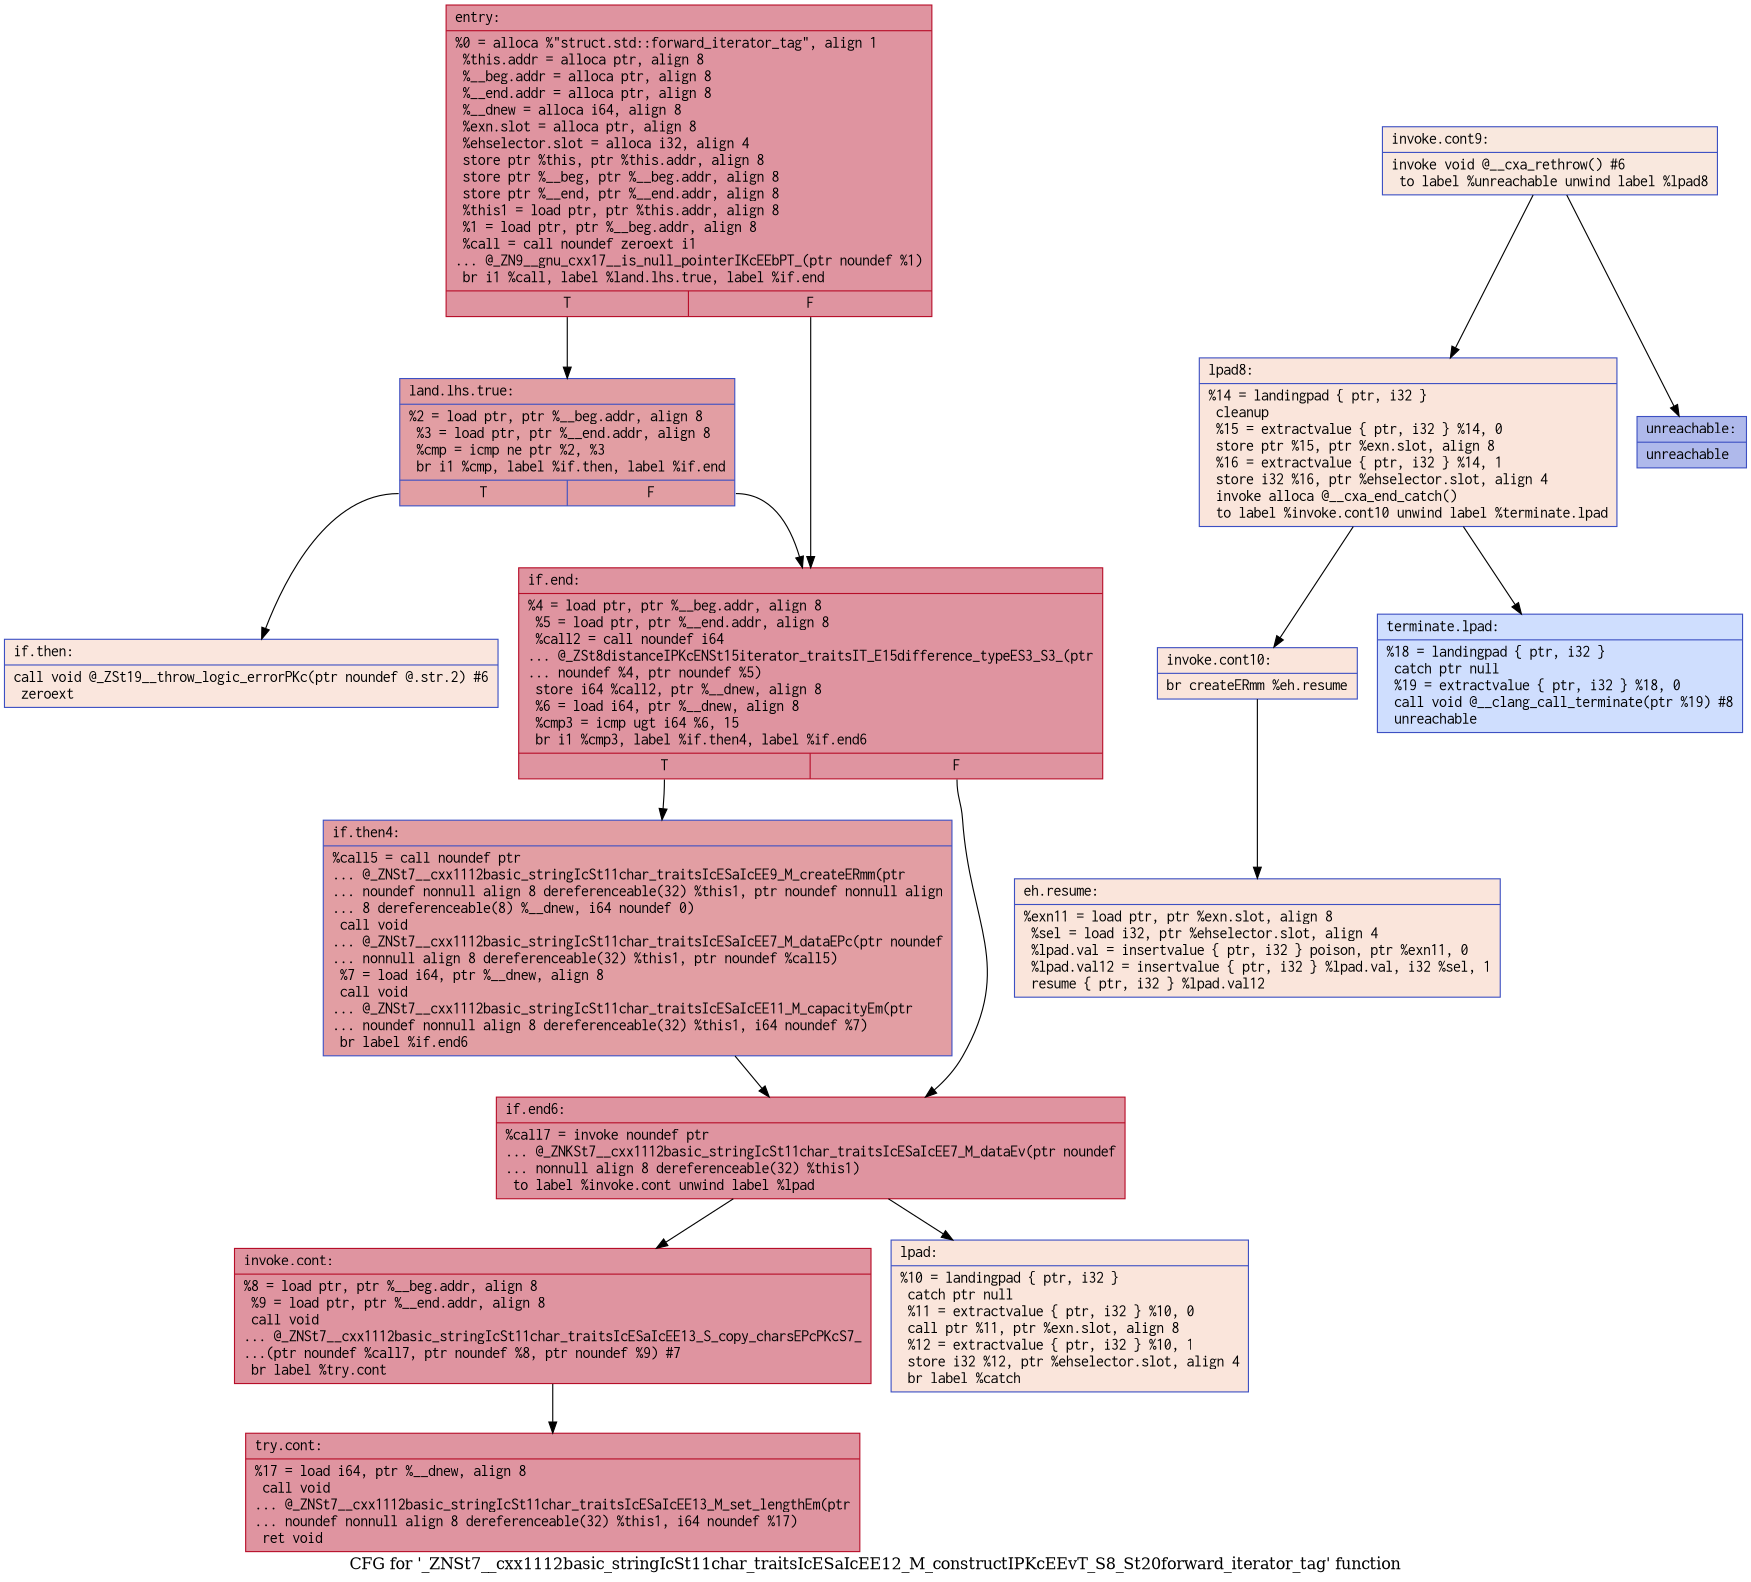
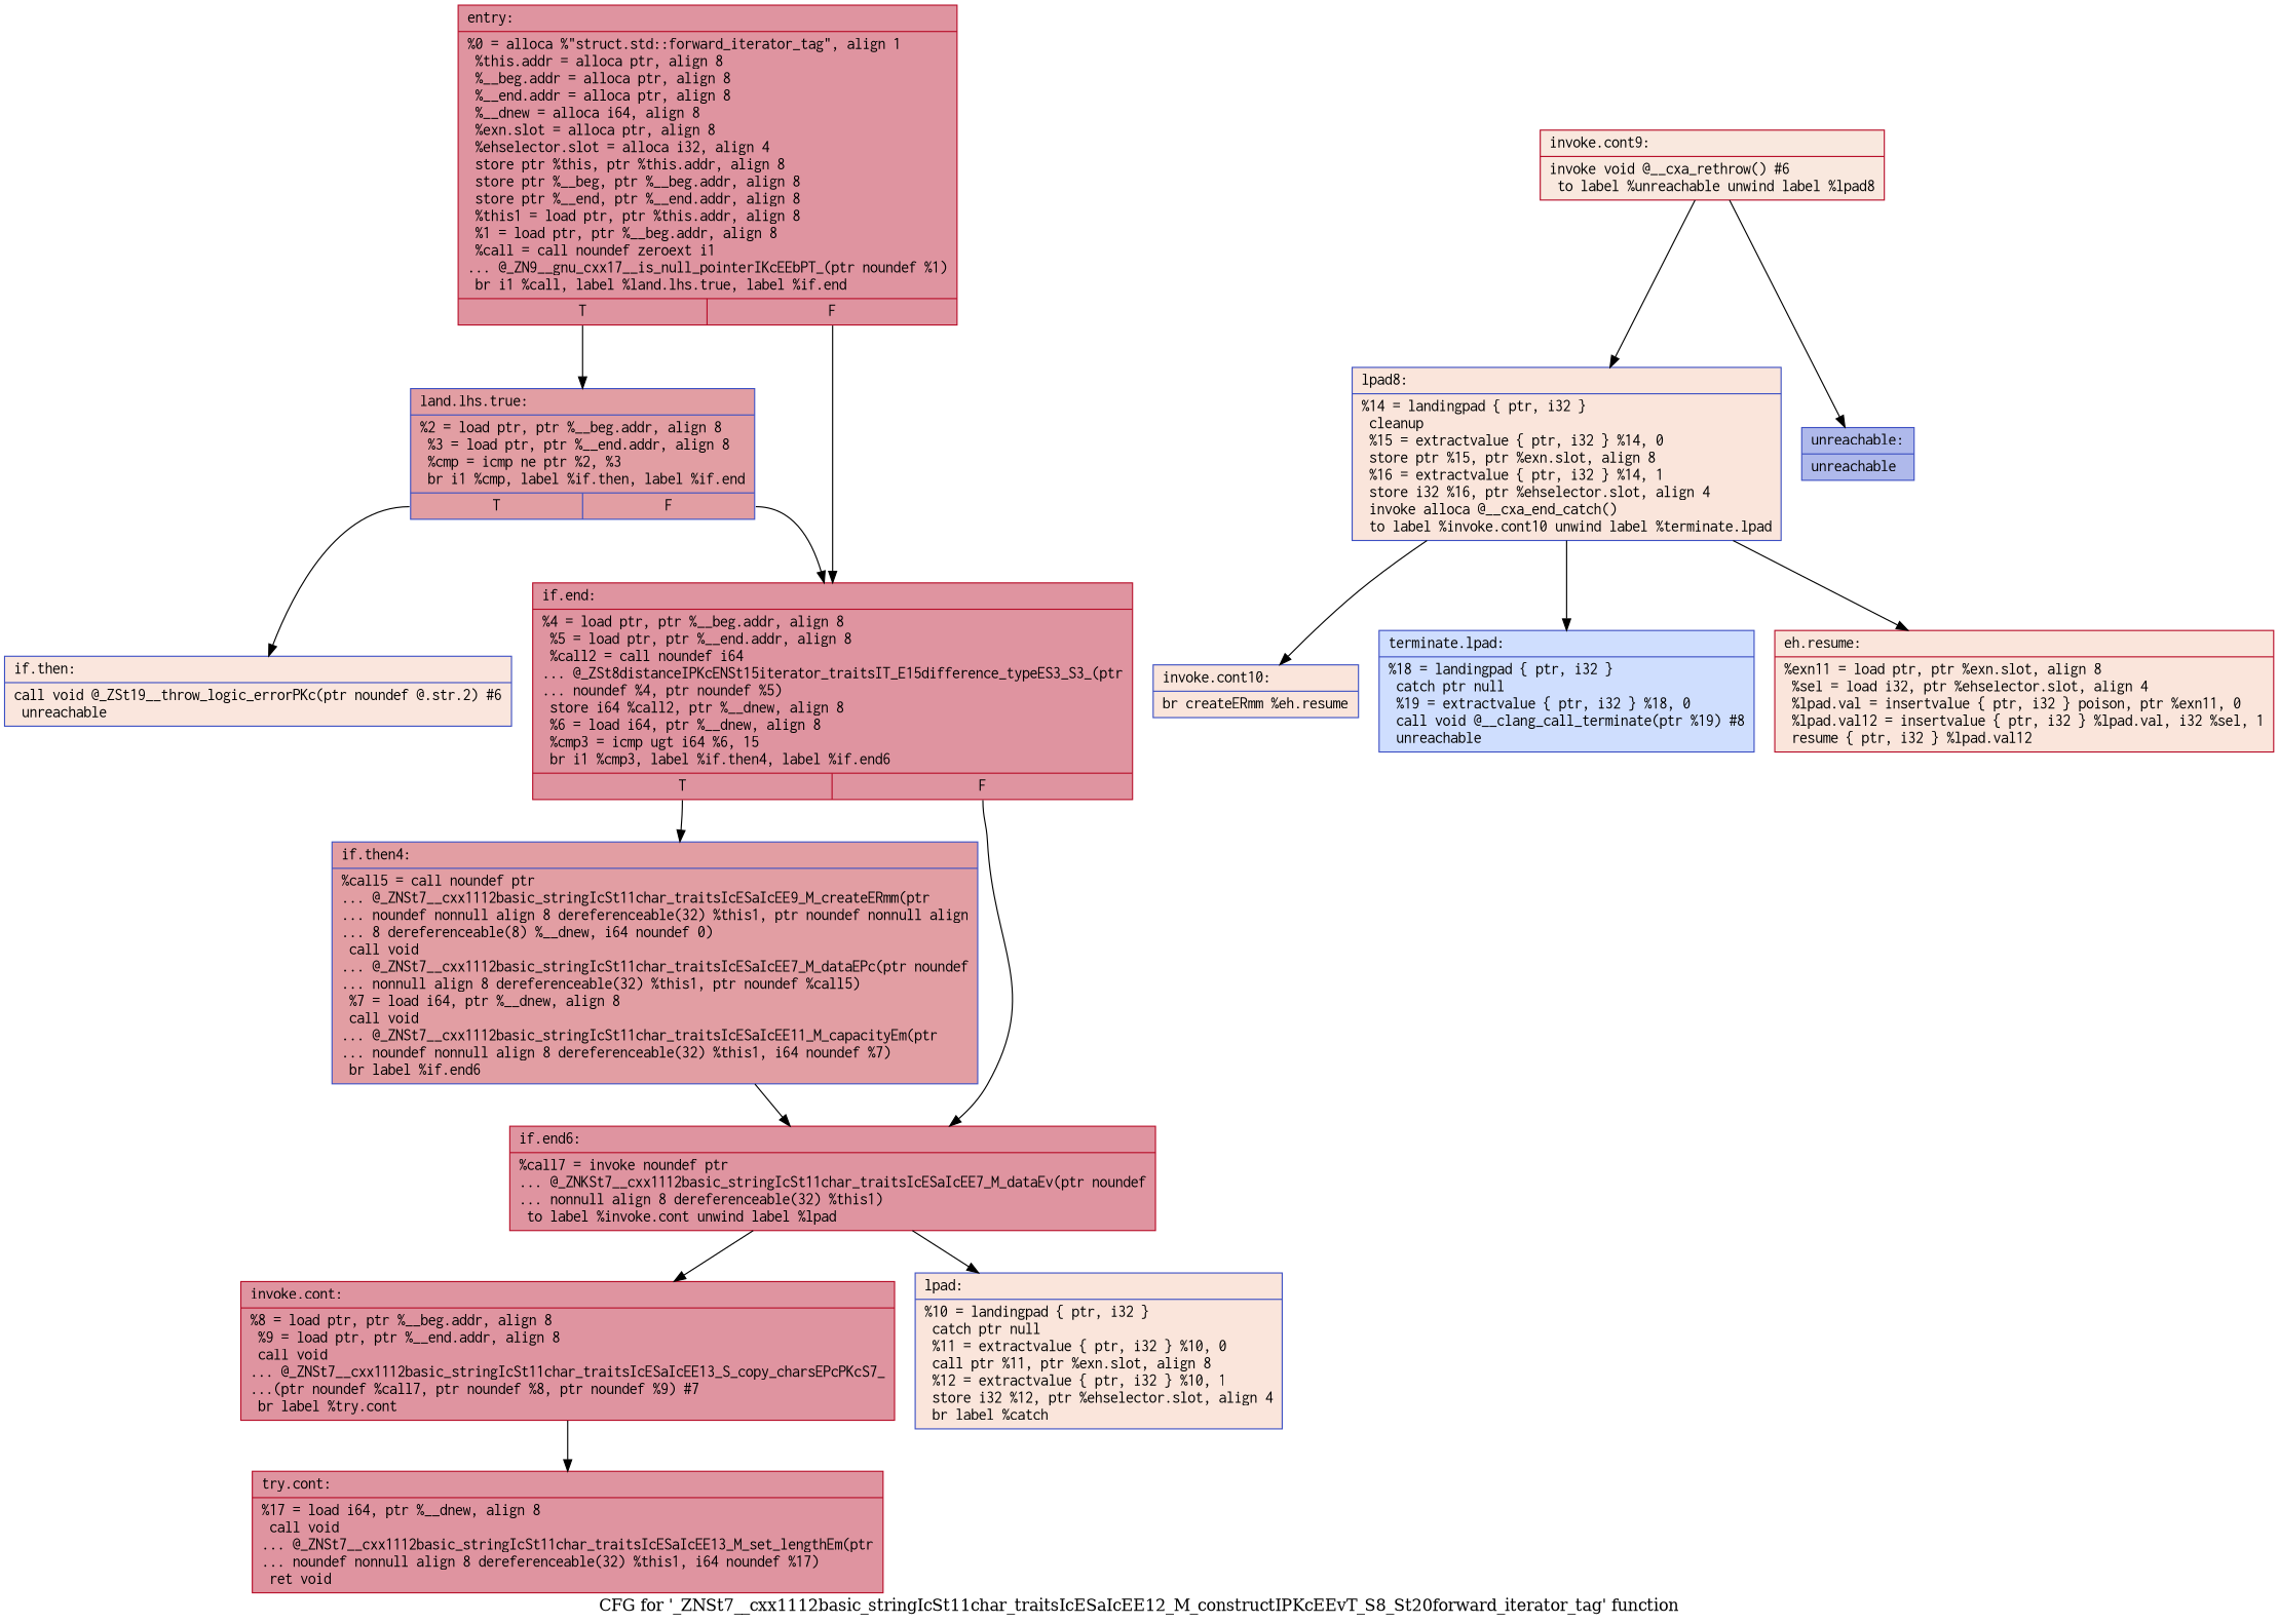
  digraph {
    label="CFG for '_ZNSt7__cxx1112basic_stringIcSt11char_traitsIcESaIcEE12_M_constructIPKcEEvT_S8_St20forward_iterator_tag' function"
    node [color="#3d50c3ff" fillcolor="#b70d2870" fontname=Courier shape=record style=filled]
    n1 [color="#b70d28ff" label="{entry:\l|  %0 = alloca %\"struct.std::forward_iterator_tag\", align 1\l  %this.addr = alloca ptr, align 8\l  %__beg.addr = alloca ptr, align 8\l  %__end.addr = alloca ptr, align 8\l  %__dnew = alloca i64, align 8\l  %exn.slot = alloca ptr, align 8\l  %ehselector.slot = alloca i32, align 4\l  store ptr %this, ptr %this.addr, align 8\l  store ptr %__beg, ptr %__beg.addr, align 8\l  store ptr %__end, ptr %__end.addr, align 8\l  %this1 = load ptr, ptr %this.addr, align 8\l  %1 = load ptr, ptr %__beg.addr, align 8\l  %call = call noundef zeroext i1\l... @_ZN9__gnu_cxx17__is_null_pointerIKcEEbPT_(ptr noundef %1)\l  br i1 %call, label %land.lhs.true, label %if.end\l|{<s0>T|<s1>F}}"]
    n2 [fillcolor="#be242e70" label="{land.lhs.true:\l|  %2 = load ptr, ptr %__beg.addr, align 8\l  %3 = load ptr, ptr %__end.addr, align 8\l  %cmp = icmp ne ptr %2, %3\l  br i1 %cmp, label %if.then, label %if.end\l|{<s0>T|<s1>F}}"]
    n3 [color="#b70d28ff" label="{if.end:\l|  %4 = load ptr, ptr %__beg.addr, align 8\l  %5 = load ptr, ptr %__end.addr, align 8\l  %call2 = call noundef i64\l... @_ZSt8distanceIPKcENSt15iterator_traitsIT_E15difference_typeES3_S3_(ptr\l... noundef %4, ptr noundef %5)\l  store i64 %call2, ptr %__dnew, align 8\l  %6 = load i64, ptr %__dnew, align 8\l  %cmp3 = icmp ugt i64 %6, 15\l  br i1 %cmp3, label %if.then4, label %if.end6\l|{<s0>T|<s1>F}}"]
-   n4 [fillcolor="#f3c7b170" label="{if.then:\l|  call void @_ZSt19__throw_logic_errorPKc(ptr noundef @.str.2) #6\l  zeroext\l}"]
+   n4 [fillcolor="#f3c7b170" label="{if.then:\l|  call void @_ZSt19__throw_logic_errorPKc(ptr noundef @.str.2) #6\l  unreachable\l}"]
    n5 [fillcolor="#be242e70" label="{if.then4:\l|  %call5 = call noundef ptr\l... @_ZNSt7__cxx1112basic_stringIcSt11char_traitsIcESaIcEE9_M_createERmm(ptr\l... noundef nonnull align 8 dereferenceable(32) %this1, ptr noundef nonnull align\l... 8 dereferenceable(8) %__dnew, i64 noundef 0)\l  call void\l... @_ZNSt7__cxx1112basic_stringIcSt11char_traitsIcESaIcEE7_M_dataEPc(ptr noundef\l... nonnull align 8 dereferenceable(32) %this1, ptr noundef %call5)\l  %7 = load i64, ptr %__dnew, align 8\l  call void\l... @_ZNSt7__cxx1112basic_stringIcSt11char_traitsIcESaIcEE11_M_capacityEm(ptr\l... noundef nonnull align 8 dereferenceable(32) %this1, i64 noundef %7)\l  br label %if.end6\l}"]
    n6 [color="#b70d28ff" label="{if.end6:\l|  %call7 = invoke noundef ptr\l... @_ZNKSt7__cxx1112basic_stringIcSt11char_traitsIcESaIcEE7_M_dataEv(ptr noundef\l... nonnull align 8 dereferenceable(32) %this1)\l          to label %invoke.cont unwind label %lpad\l}"]
    n7 [color="#b70d28ff" label="{invoke.cont:\l|  %8 = load ptr, ptr %__beg.addr, align 8\l  %9 = load ptr, ptr %__end.addr, align 8\l  call void\l... @_ZNSt7__cxx1112basic_stringIcSt11char_traitsIcESaIcEE13_S_copy_charsEPcPKcS7_\l...(ptr noundef %call7, ptr noundef %8, ptr noundef %9) #7\l  br label %try.cont\l}"]
    n8 [fillcolor="#f4c5ad70" label="{lpad:\l|  %10 = landingpad \{ ptr, i32 \}\l          catch ptr null\l  %11 = extractvalue \{ ptr, i32 \} %10, 0\l  call ptr %11, ptr %exn.slot, align 8\l  %12 = extractvalue \{ ptr, i32 \} %10, 1\l  store i32 %12, ptr %ehselector.slot, align 4\l  br label %catch\l}"]
    n9 [color="#b70d28ff" label="{try.cont:\l|  %17 = load i64, ptr %__dnew, align 8\l  call void\l... @_ZNSt7__cxx1112basic_stringIcSt11char_traitsIcESaIcEE13_M_set_lengthEm(ptr\l... noundef nonnull align 8 dereferenceable(32) %this1, i64 noundef %17)\l  ret void\l}"]
-   n10 [fillcolor="#f2cab570" label="{invoke.cont9:\l|  invoke void @__cxa_rethrow() #6\l          to label %unreachable unwind label %lpad8\l}"]
+   n10 [color="#b70d28ff" fillcolor="#f2cab570" label="{invoke.cont9:\l|  invoke void @__cxa_rethrow() #6\l          to label %unreachable unwind label %lpad8\l}"]
    n11 [fillcolor="#f4c5ad70" label="{lpad8:\l|  %14 = landingpad \{ ptr, i32 \}\l          cleanup\l  %15 = extractvalue \{ ptr, i32 \} %14, 0\l  store ptr %15, ptr %exn.slot, align 8\l  %16 = extractvalue \{ ptr, i32 \} %14, 1\l  store i32 %16, ptr %ehselector.slot, align 4\l  invoke alloca @__cxa_end_catch()\l          to label %invoke.cont10 unwind label %terminate.lpad\l}"]
    n12 [fillcolor="#4961d270" label="{unreachable:\l|  unreachable\l}"]
    n13 [fillcolor="#f4c5ad70" label="{invoke.cont10:\l|  br createERmm %eh.resume\l}"]
    n14 [fillcolor="#93b5fe70" label="{terminate.lpad:\l|  %18 = landingpad \{ ptr, i32 \}\l          catch ptr null\l  %19 = extractvalue \{ ptr, i32 \} %18, 0\l  call void @__clang_call_terminate(ptr %19) #8\l  unreachable\l}"]
-   n15 [fillcolor="#f4c5ad70" label="{eh.resume:\l|  %exn11 = load ptr, ptr %exn.slot, align 8\l  %sel = load i32, ptr %ehselector.slot, align 4\l  %lpad.val = insertvalue \{ ptr, i32 \} poison, ptr %exn11, 0\l  %lpad.val12 = insertvalue \{ ptr, i32 \} %lpad.val, i32 %sel, 1\l  resume \{ ptr, i32 \} %lpad.val12\l}"]
+   n15 [color="#b70d28ff" fillcolor="#f4c5ad70" label="{eh.resume:\l|  %exn11 = load ptr, ptr %exn.slot, align 8\l  %sel = load i32, ptr %ehselector.slot, align 4\l  %lpad.val = insertvalue \{ ptr, i32 \} poison, ptr %exn11, 0\l  %lpad.val12 = insertvalue \{ ptr, i32 \} %lpad.val, i32 %sel, 1\l  resume \{ ptr, i32 \} %lpad.val12\l}"]
    n1 -> n2 [tailport=s0]
    n1 -> n3 [tailport=s1]
    n2 -> n3 [tailport=s1]
    n2 -> n4 [tailport=s0]
    n3 -> n5 [tailport=s0]
    n3 -> n6 [tailport=s1]
    n5 -> n6
    n6 -> n7
    n6 -> n8
    n7 -> n9
    n10 -> n11
    n10 -> n12
    n11 -> n13
    n11 -> n14
-   n13 -> n15
+   n11 -> n15
  }
